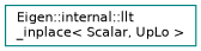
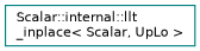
  digraph {
    rankdir=LR
-   n1 [color=teal fillcolor=white fontname=Helvetica fontsize=10 height=0.2 label="Eigen::internal::llt\l_inplace\< Scalar, UpLo \>" shape=box style=filled width=0.4]
+   n1 [color=teal fillcolor=white fontname=Helvetica fontsize=10 height=0.2 label="Scalar::internal::llt\l_inplace\< Scalar, UpLo \>" shape=box style=filled width=0.4]
  }
